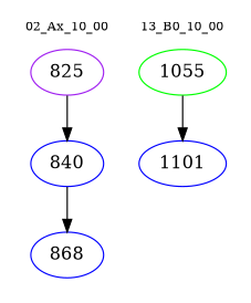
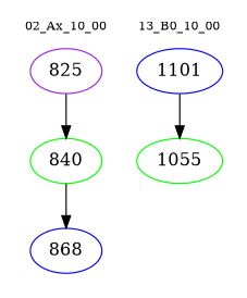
  digraph {
    node [color=green]
    edge [color=black]
-   n1 [color=blue label=840]
+   n1 [label=840]
    n2 [color=blue label=868]
    n3 [color=purple label=825]
    n4 [label=1055]
    n5 [color=blue label=1101]
    subgraph cluster_1 {
      color=white
      fontsize=10
      label="02_Ax_10_00"
      n1
      n2
      n3
    }
    subgraph cluster_2 {
      color=white
      fontsize=10
      label="13_B0_10_00"
      n4
      n5
    }
    n1 -> n2
    n3 -> n1
-   n4 -> n5
+   n5 -> n4
  }
